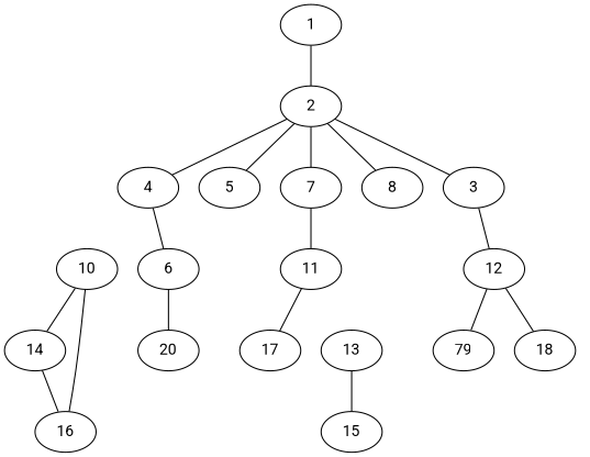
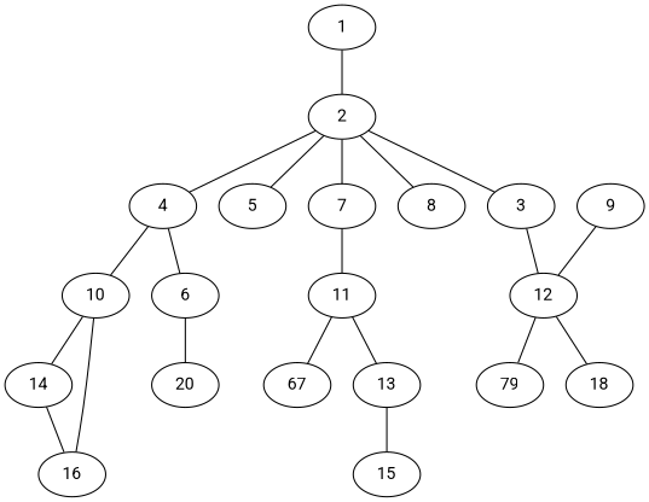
  graph {
    fontname=Roboto
    node [fontname=Roboto]
    edge [fontname=Roboto]
    1
    2
    3
    4
    5
    7
    8
    12
    6
    10
    11
+   9
    20
    14
    16
    13
-   17
+   17 [label=67]
    18
    n19 [label=79]
    15
    1 -- 2
    2 -- 3
    2 -- 4
    2 -- 5
    2 -- 7
    2 -- 8
    3 -- 12
    4 -- 6
+   4 -- 10
    7 -- 11
    12 -- 18
    12 -- n19
    6 -- 20
    10 -- 14
    10 -- 16
+   11 -- 13
    11 -- 17
+   9 -- 12
    14 -- 16
    13 -- 15
  }
